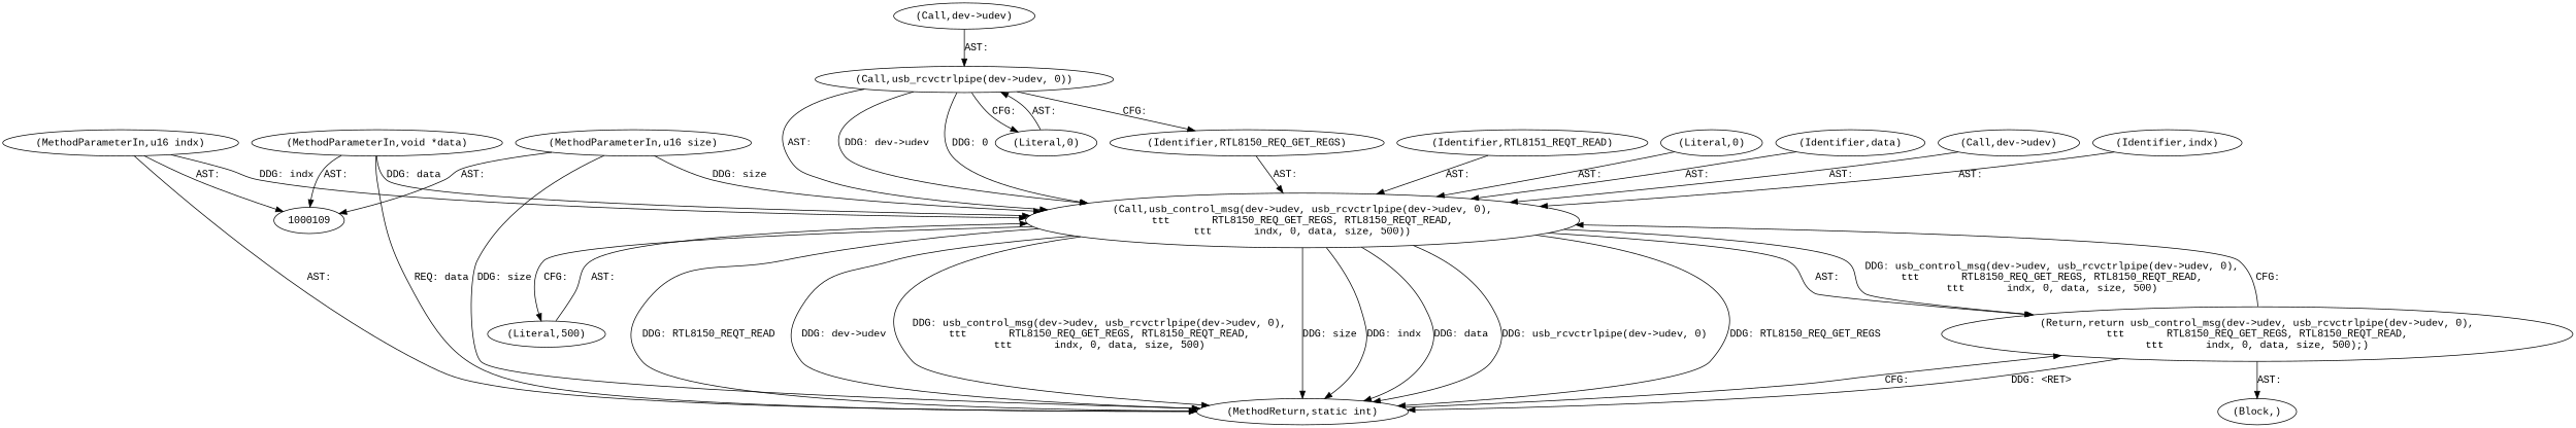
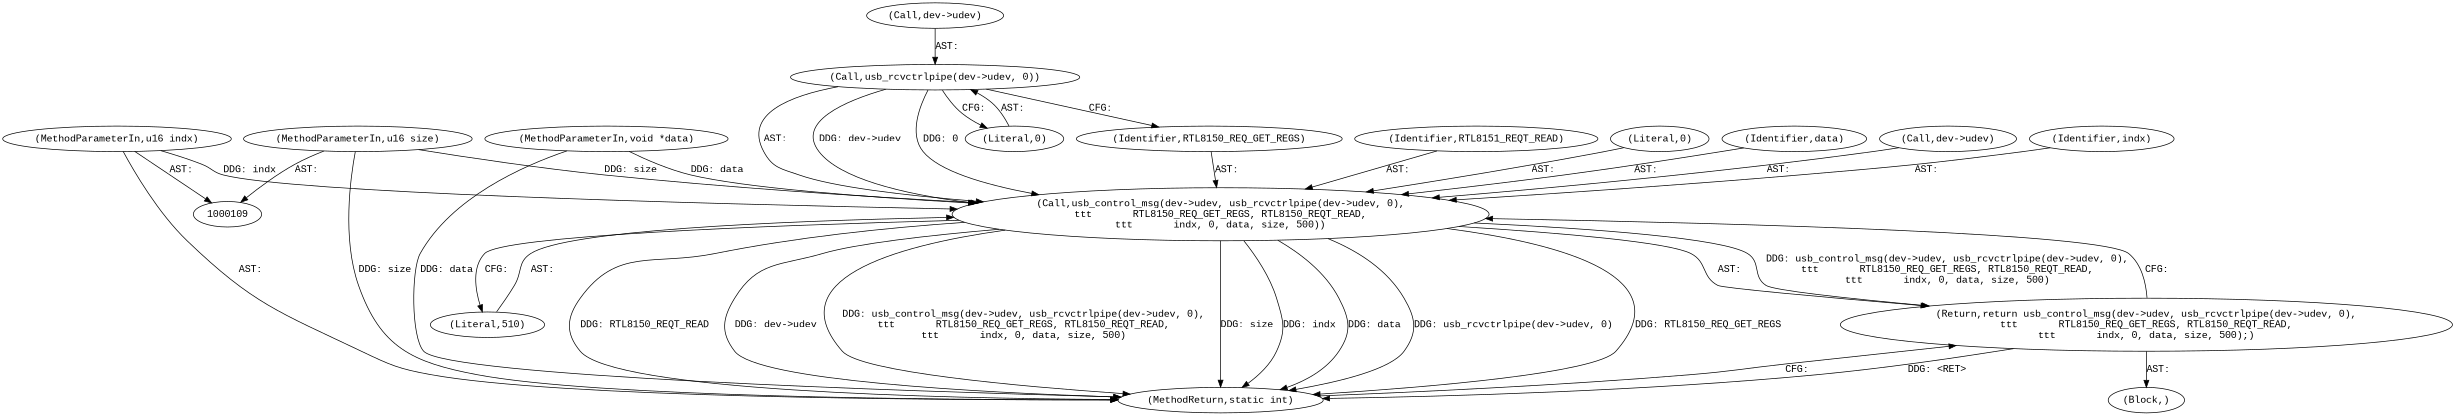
  digraph {
    fontname="Liberation Mono"
    node [fontname="Liberation Mono"]
    edge [fontname="Liberation Mono"]
    n1 [label="(Call,usb_control_msg(dev->udev, usb_rcvctrlpipe(dev->udev, 0),\n\t\t\t       RTL8150_REQ_GET_REGS, RTL8150_REQT_READ,\n\t\t\t       indx, 0, data, size, 500))"]
    n2 [label="(Return,return usb_control_msg(dev->udev, usb_rcvctrlpipe(dev->udev, 0),\n\t\t\t       RTL8150_REQ_GET_REGS, RTL8150_REQT_READ,\n\t\t\t       indx, 0, data, size, 500);)"]
-   n3 [label="(Literal,500)"]
+   n3 [label="(Literal,510)"]
    n4 [label="(MethodReturn,static int)"]
    n5 [label="(Block,)"]
    n6 [label="(Call,usb_rcvctrlpipe(dev->udev, 0))"]
    n7 [label="(Literal,0)"]
    n8 [label="(Identifier,RTL8150_REQ_GET_REGS)"]
    n9 [label="(MethodParameterIn,u16 indx)"]
    n10 [label=1000109]
    n11 [label="(MethodParameterIn,void *data)"]
    n12 [label="(MethodParameterIn,u16 size)"]
    n13 [label="(Identifier,RTL8151_REQT_READ)"]
    n14 [label="(Literal,0)"]
    n15 [label="(Identifier,data)"]
    n16 [label="(Call,dev->udev)"]
    n17 [label="(Call,dev->udev)"]
    n18 [label="(Identifier,indx)"]
    n1 -> n2 [label="AST: "]
    n1 -> n2 [label="DDG: usb_control_msg(dev->udev, usb_rcvctrlpipe(dev->udev, 0),\n\t\t\t       RTL8150_REQ_GET_REGS, RTL8150_REQT_READ,\n\t\t\t       indx, 0, data, size, 500)"]
    n1 -> n3 [label="CFG: "]
    n1 -> n4 [label="DDG: RTL8150_REQT_READ"]
    n1 -> n4 [label="DDG: dev->udev"]
    n1 -> n4 [label="DDG: usb_control_msg(dev->udev, usb_rcvctrlpipe(dev->udev, 0),\n\t\t\t       RTL8150_REQ_GET_REGS, RTL8150_REQT_READ,\n\t\t\t       indx, 0, data, size, 500)"]
    n1 -> n4 [label="DDG: size"]
    n1 -> n4 [label="DDG: indx"]
    n1 -> n4 [label="DDG: data"]
    n1 -> n4 [label="DDG: usb_rcvctrlpipe(dev->udev, 0)"]
    n1 -> n4 [label="DDG: RTL8150_REQ_GET_REGS"]
    n2 -> n1 [label="CFG: "]
    n2 -> n4 [label="DDG: <RET>"]
    n2 -> n5 [label="AST: "]
    n3 -> n1 [label="AST: "]
    n4 -> n2 [label="CFG: "]
    n6 -> n1 [label="AST: "]
    n6 -> n1 [label="DDG: dev->udev"]
    n6 -> n1 [label="DDG: 0"]
    n6 -> n7 [label="CFG: "]
    n6 -> n8 [label="CFG: "]
    n7 -> n6 [label="AST: "]
    n8 -> n1 [label="AST: "]
    n9 -> n1 [label="DDG: indx"]
    n9 -> n4 [label="AST: "]
    n9 -> n10 [label="AST: "]
    n11 -> n1 [label="DDG: data"]
-   n11 -> n4 [label="REQ: data"]
-   n11 -> n10 [label="AST: "]
+   n11 -> n4 [label="DDG: data"]
    n12 -> n1 [label="DDG: size"]
    n12 -> n4 [label="DDG: size"]
    n12 -> n10 [label="AST: "]
    n13 -> n1 [label="AST: "]
    n14 -> n1 [label="AST: "]
    n15 -> n1 [label="AST: "]
    n16 -> n6 [label="AST: "]
    n17 -> n1 [label="AST: "]
    n18 -> n1 [label="AST: "]
  }
